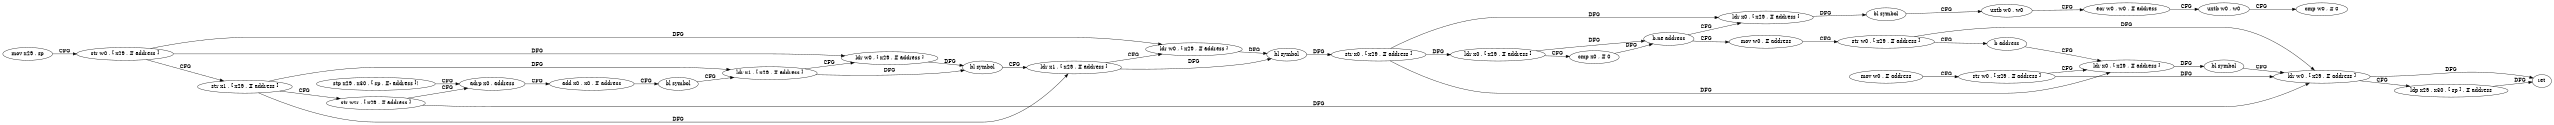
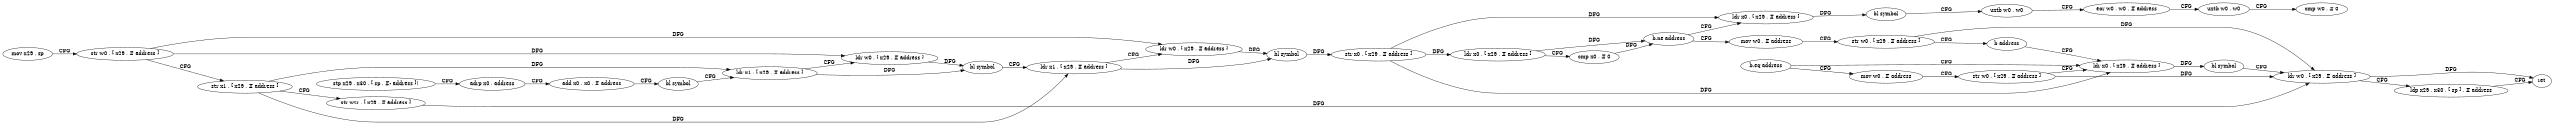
  digraph {
    rankdir=LR
    n1 [label="stp x29 , x30 , [ sp , #- address ]!"]
    n2 [label="adrp x0 , address"]
    n3 [label="mov x29 , sp"]
    n4 [label="str w0 , [ x29 , # address ]"]
    n5 [label="str x1 , [ x29 , # address ]"]
    n6 [label="ldr w0 , [ x29 , # address ]"]
    n7 [label="ldr w0 , [ x29 , # address ]"]
    n8 [label="str wzr , [ x29 , # address ]"]
    n9 [label="ldr x1 , [ x29 , # address ]"]
    n10 [label="ldr x1 , [ x29 , # address ]"]
    n11 [label="bl symbol"]
    n12 [label="bl symbol"]
    n13 [label="ldr w0 , [ x29 , # address ]"]
    n14 [label="add x0 , x0 , # address"]
    n15 [label="ldp x29 , x30 , [ sp ] , # address"]
    n16 [label=ret]
    n17 [label="bl symbol"]
    n18 [label="str x0 , [ x29 , # address ]"]
    n19 [label="ldr x0 , [ x29 , # address ]"]
    n20 [label="ldr x0 , [ x29 , # address ]"]
    n21 [label="ldr x0 , [ x29 , # address ]"]
    n22 [label="cmp x0 , # 0"]
    n23 [label="b.ne address"]
    n24 [label="bl symbol"]
    n25 [label="bl symbol"]
    n26 [label="mov w0 , # address"]
    n27 [label="str w0 , [ x29 , # address ]"]
    n28 [label="uxtb w0 , w0"]
    n29 [label="b address"]
    n30 [label="eor w0 , w0 , # address"]
    n31 [label="uxtb w0 , w0"]
    n32 [label="cmp w0 , # 0"]
+   n33 [label="b.eq address"]
    n34 [label="mov w0 , # address"]
    n35 [label="str w0 , [ x29 , # address ]"]
    n1 -> n2 [label=CFG]
    n2 -> n14 [label=CFG]
    n3 -> n4 [label=CFG]
    n4 -> n5 [label=CFG]
    n4 -> n6 [label=DFG]
    n4 -> n7 [label=DFG]
    n5 -> n8 [label=CFG]
    n5 -> n9 [label=DFG]
    n5 -> n10 [label=DFG]
    n6 -> n11 [label=DFG]
    n7 -> n12 [label=DFG]
-   n8 -> n2 [label=CFG]
    n8 -> n13 [label=DFG]
    n9 -> n6 [label=CFG]
    n9 -> n11 [label=DFG]
    n10 -> n7 [label=CFG]
    n10 -> n12 [label=DFG]
    n11 -> n10 [label=CFG]
    n12 -> n18 [label=DFG]
    n13 -> n15 [label=CFG]
    n13 -> n16 [label=DFG]
    n14 -> n17 [label=CFG]
-   n15 -> n16 [label=DFG]
+   n15 -> n16 [label=CFG]
    n17 -> n9 [label=CFG]
    n18 -> n19 [label=DFG]
    n18 -> n20 [label=DFG]
    n18 -> n21 [label=DFG]
    n19 -> n22 [label=CFG]
    n19 -> n23 [label=DFG]
    n20 -> n24 [label=DFG]
    n21 -> n25 [label=DFG]
    n22 -> n23 [label=DFG]
    n23 -> n20 [label=CFG]
    n23 -> n26 [label=CFG]
    n24 -> n28 [label=CFG]
    n25 -> n13 [label=CFG]
    n26 -> n27 [label=CFG]
    n27 -> n13 [label=DFG]
    n27 -> n29 [label=CFG]
    n28 -> n30 [label=CFG]
    n29 -> n21 [label=CFG]
    n30 -> n31 [label=CFG]
    n31 -> n32 [label=CFG]
+   n33 -> n21 [label=CFG]
+   n33 -> n34 [label=CFG]
    n34 -> n35 [label=CFG]
    n35 -> n13 [label=DFG]
    n35 -> n21 [label=CFG]
  }
